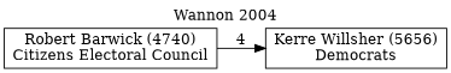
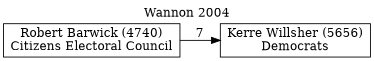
  digraph {
    label="Wannon 2004"
    labelloc=t
    mclimit=10
    rankdir=LR
    node [shape=box]
    n1 [label="Kerre Willsher (5656)\nDemocrats"]
    n2 [label="Robert Barwick (4740)\nCitizens Electoral Council"]
-   n2 -> n1 [label=4]
+   n2 -> n1 [label=7]
  }
